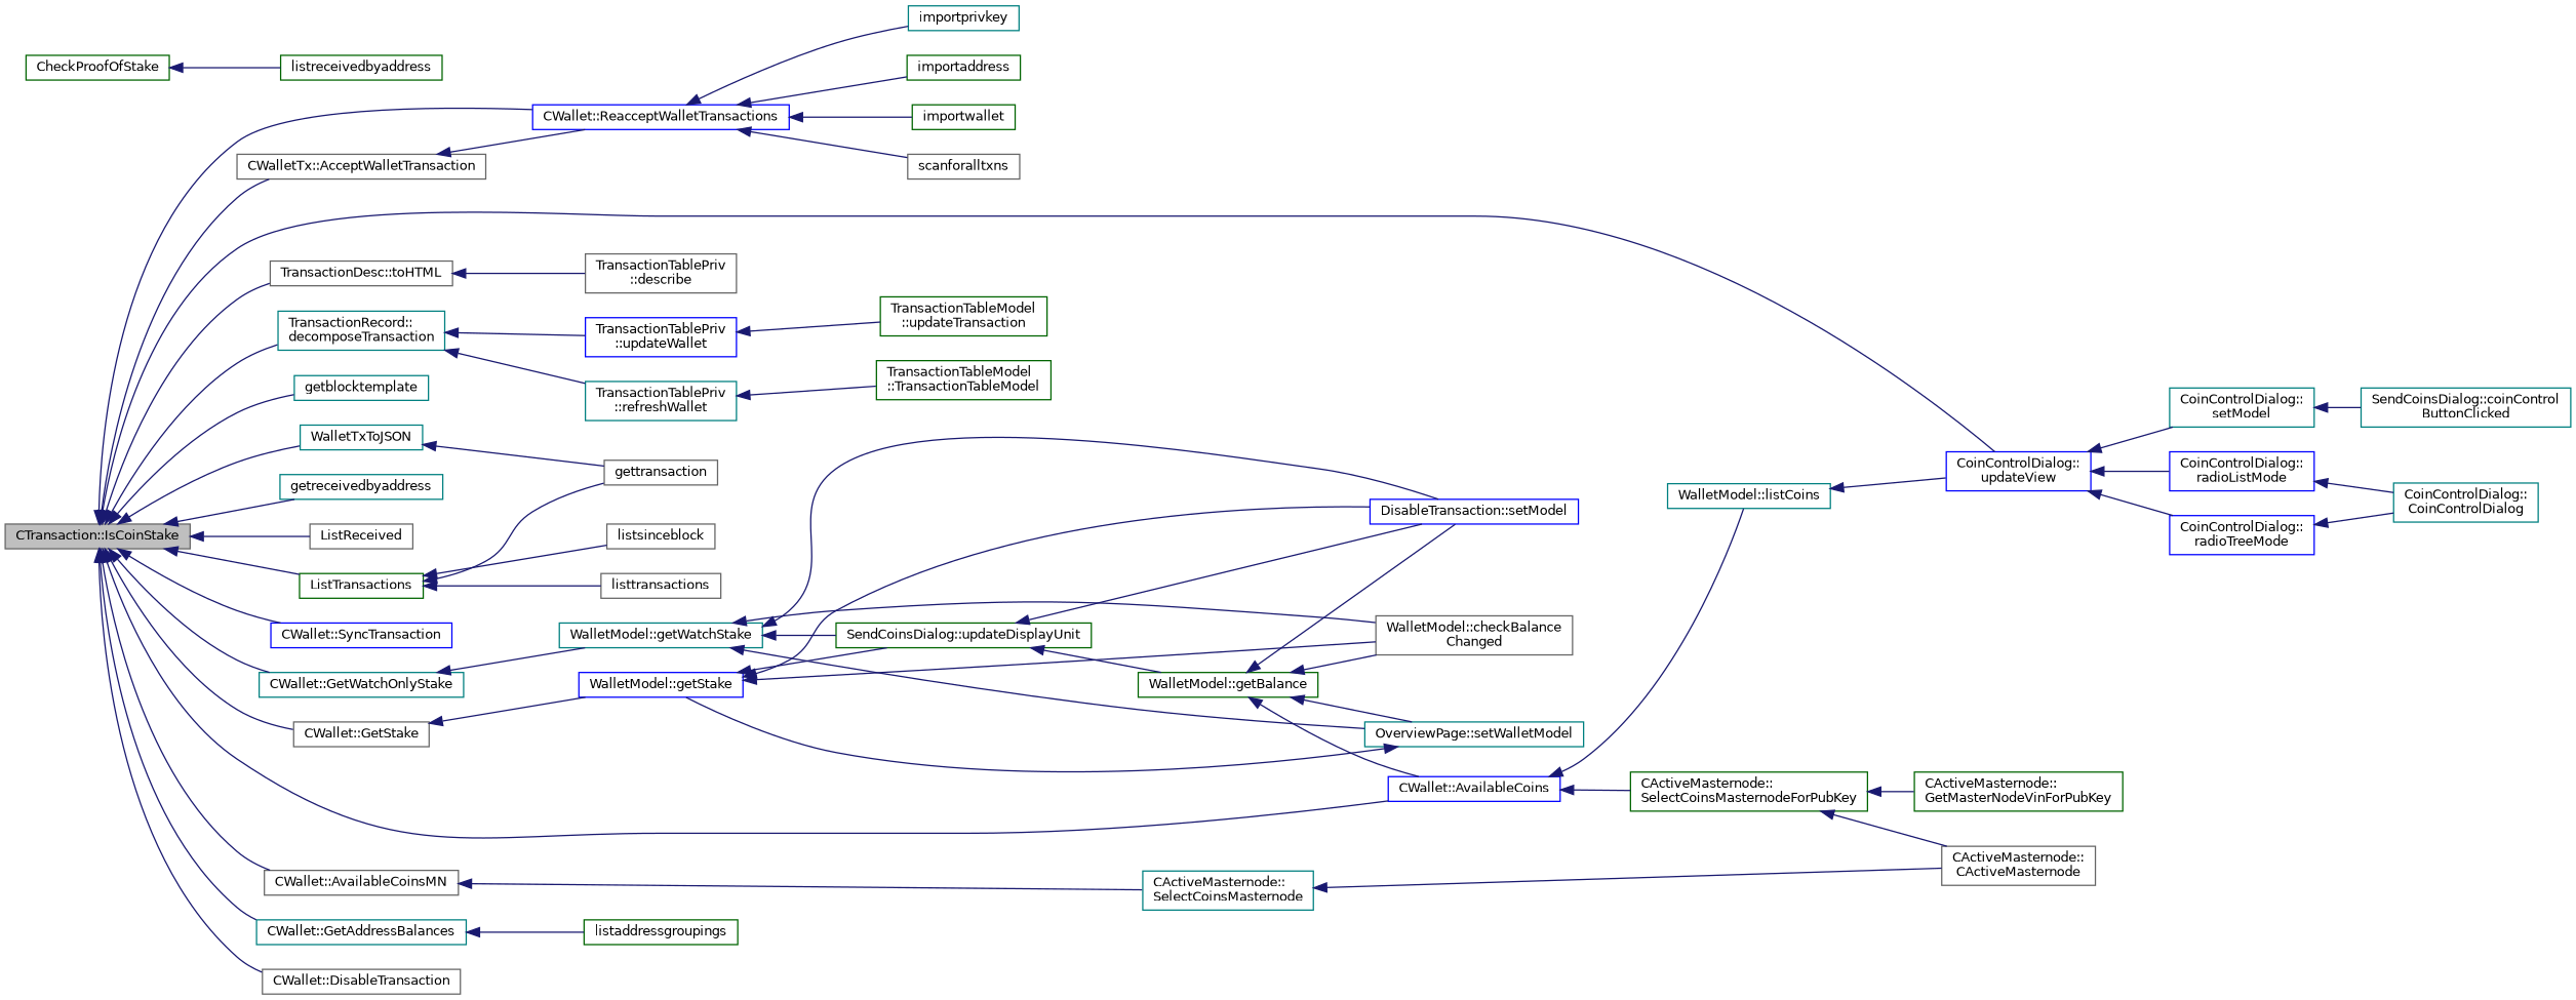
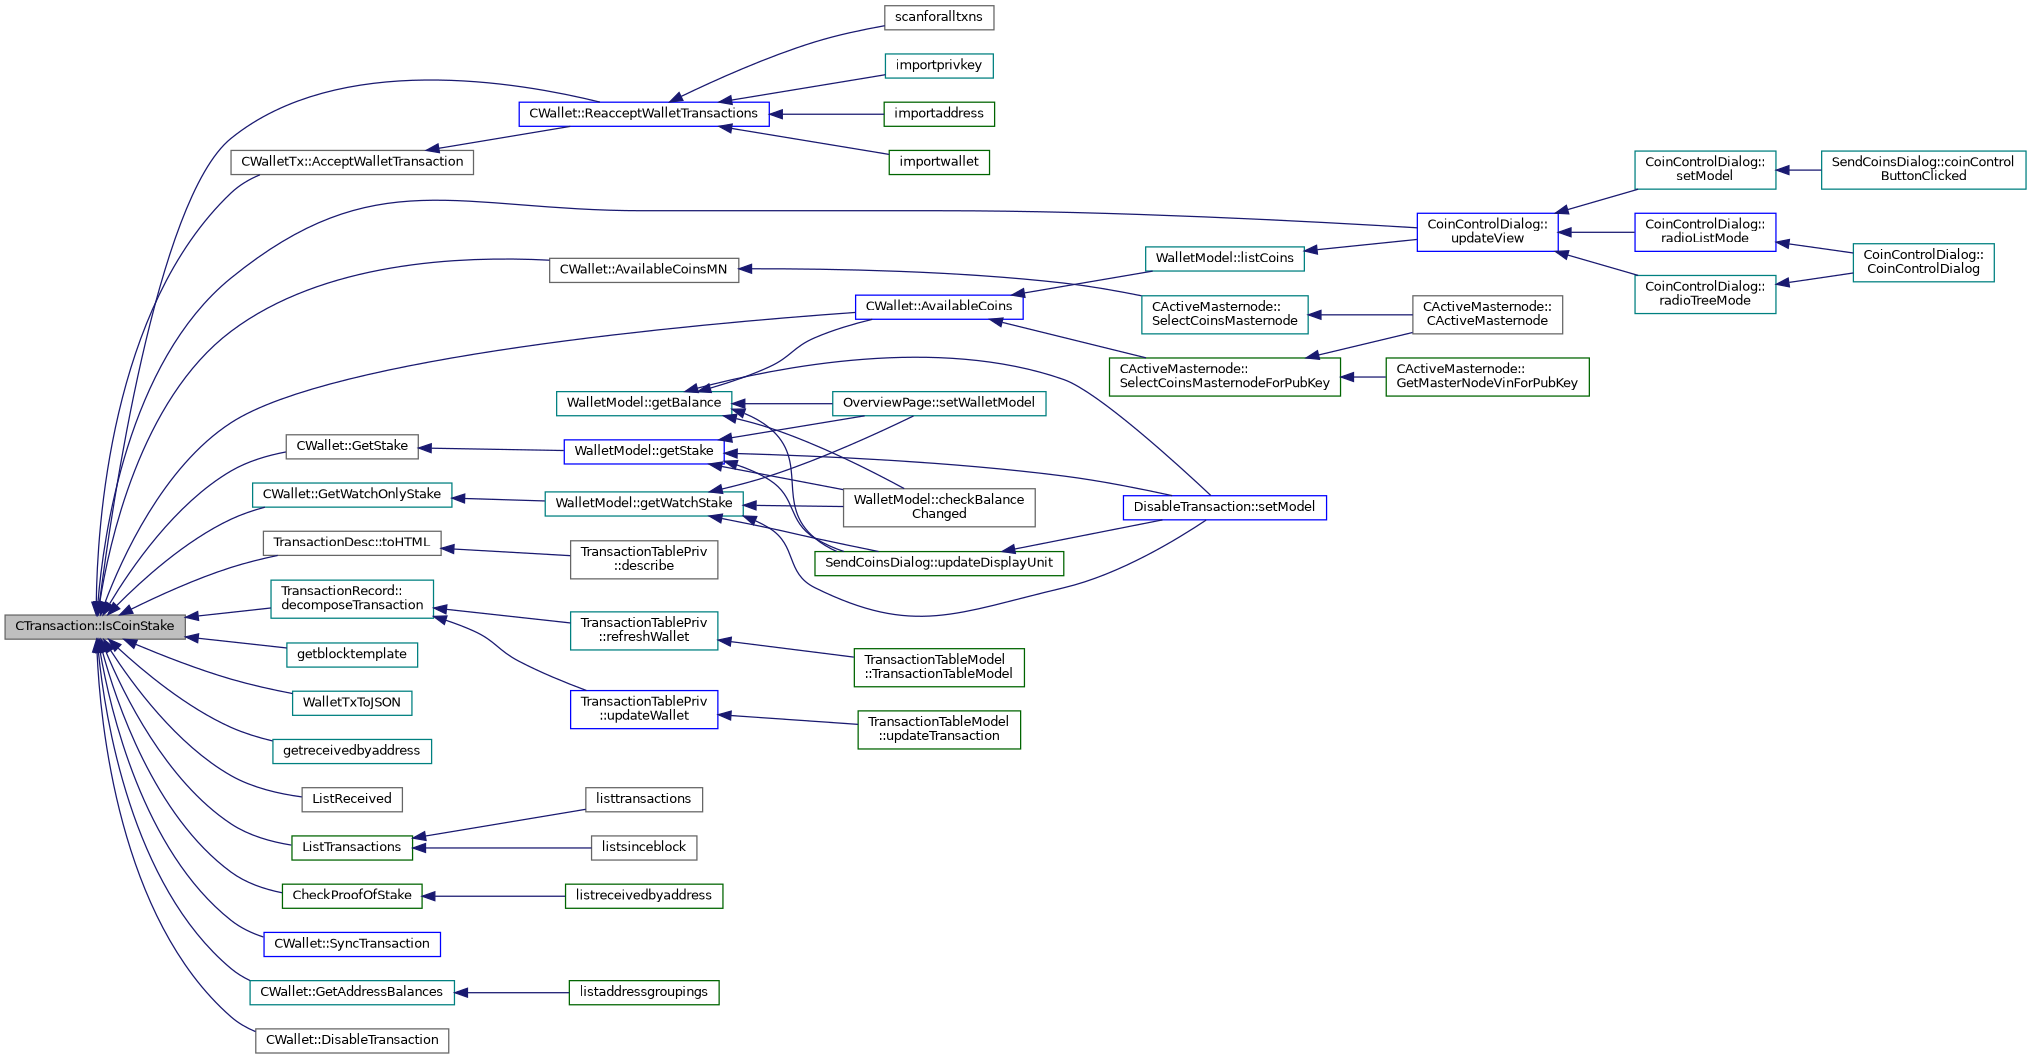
  digraph {
    rankdir=LR
    node [color=teal fillcolor=white fontname=Helvetica fontsize=10 shape=record style=filled]
    edge [color=midnightblue dir=back fontname=Helvetica fontsize=10 labelfontname=Helvetica labelfontsize=10 style=solid]
    n1 [color=gray40 fillcolor=grey75 fontcolor=black height=0.2 label="CTransaction::IsCoinStake" width=0.4]
    n2 [color=gray40 height=0.2 label="CWalletTx::AcceptWalletTransaction" width=0.4]
    n3 [color=blue height=0.2 label="CWallet::ReacceptWalletTransactions" width=0.4]
    n4 [color=blue height=0.2 label="CoinControlDialog::\lupdateView" width=0.4]
    n5 [color=gray40 height=0.2 label="TransactionDesc::toHTML" width=0.4]
    n6 [height=0.2 label="TransactionRecord::\ldecomposeTransaction" width=0.4]
    n7 [height=0.2 label=getblocktemplate width=0.4]
    n8 [height=0.2 label=WalletTxToJSON width=0.4]
    n9 [height=0.2 label=getreceivedbyaddress width=0.4]
    n10 [color=gray40 height=0.2 label=ListReceived width=0.4]
    n11 [color=darkgreen height=0.2 label=ListTransactions width=0.4]
    n12 [color=darkgreen height=0.2 label=CheckProofOfStake width=0.4]
    n13 [color=blue height=0.2 label="CWallet::SyncTransaction" width=0.4]
    n14 [color=gray40 height=0.2 label="CWallet::GetStake" width=0.4]
    n15 [height=0.2 label="CWallet::GetWatchOnlyStake" width=0.4]
    n16 [color=blue height=0.2 label="CWallet::AvailableCoins" width=0.4]
    n17 [color=gray40 height=0.2 label="CWallet::AvailableCoinsMN" width=0.4]
    n18 [height=0.2 label="CWallet::GetAddressBalances" width=0.4]
    n19 [color=gray40 height=0.2 label="CWallet::DisableTransaction" width=0.4]
    n20 [height=0.2 label=importprivkey width=0.4]
    n21 [color=darkgreen height=0.2 label=importaddress width=0.4]
    n22 [color=darkgreen height=0.2 label=importwallet width=0.4]
    n23 [color=gray40 height=0.2 label=scanforalltxns width=0.4]
    n24 [height=0.2 label="CoinControlDialog::\lsetModel" width=0.4]
-   n25 [color=blue height=0.2 label="CoinControlDialog::\lradioTreeMode" width=0.4]
+   n25 [height=0.2 label="CoinControlDialog::\lradioTreeMode" width=0.4]
    n26 [color=blue height=0.2 label="CoinControlDialog::\lradioListMode" width=0.4]
    n27 [color=gray40 height=0.2 label="TransactionTablePriv\l::describe" width=0.4]
    n28 [height=0.2 label="TransactionTablePriv\l::refreshWallet" width=0.4]
    n29 [color=blue height=0.2 label="TransactionTablePriv\l::updateWallet" width=0.4]
-   n30 [color=gray40 height=0.2 label=gettransaction width=0.4]
    n31 [color=gray40 height=0.2 label=listtransactions width=0.4]
    n32 [color=gray40 height=0.2 label=listsinceblock width=0.4]
    n33 [color=darkgreen height=0.2 label=listreceivedbyaddress width=0.4]
    n34 [color=blue height=0.2 label="WalletModel::getStake" width=0.4]
    n35 [height=0.2 label="WalletModel::getWatchStake" width=0.4]
    n36 [color=darkgreen height=0.2 label="CActiveMasternode::\lSelectCoinsMasternodeForPubKey" width=0.4]
    n37 [height=0.2 label="WalletModel::listCoins" width=0.4]
    n38 [height=0.2 label="CActiveMasternode::\lSelectCoinsMasternode" width=0.4]
    n39 [color=darkgreen height=0.2 label=listaddressgroupings width=0.4]
    n40 [height=0.2 label="SendCoinsDialog::coinControl\lButtonClicked" width=0.4]
    n41 [height=0.2 label="CoinControlDialog::\lCoinControlDialog" width=0.4]
    n42 [color=darkgreen height=0.2 label="TransactionTableModel\l::TransactionTableModel" width=0.4]
    n43 [color=darkgreen height=0.2 label="TransactionTableModel\l::updateTransaction" width=0.4]
    n44 [height=0.2 label="OverviewPage::setWalletModel" width=0.4]
    n45 [color=blue height=0.2 label="DisableTransaction::setModel" width=0.4]
    n46 [color=darkgreen height=0.2 label="SendCoinsDialog::updateDisplayUnit" width=0.4]
    n47 [color=gray40 height=0.2 label="WalletModel::checkBalance\lChanged" width=0.4]
    n48 [color=darkgreen height=0.2 label="CActiveMasternode::\lGetMasterNodeVinForPubKey" width=0.4]
    n49 [color=gray40 height=0.2 label="CActiveMasternode::\lCActiveMasternode" width=0.4]
-   n50 [color=darkgreen height=0.2 label="WalletModel::getBalance" width=0.4]
+   n50 [height=0.2 label="WalletModel::getBalance" width=0.4]
    n1 -> n2
    n1 -> n3
    n1 -> n4
    n1 -> n5
    n1 -> n6
    n1 -> n7
    n1 -> n8
    n1 -> n9
    n1 -> n10
    n1 -> n11
+   n1 -> n12
    n1 -> n13
    n1 -> n14
    n1 -> n15
    n1 -> n16
    n1 -> n17
    n1 -> n18
    n1 -> n19
    n2 -> n3
    n3 -> n20
    n3 -> n21
    n3 -> n22
    n3 -> n23
    n4 -> n24
    n4 -> n25
    n4 -> n26
    n5 -> n27
    n6 -> n28
    n6 -> n29
-   n8 -> n30
-   n11 -> n30
    n11 -> n31
    n11 -> n32
    n12 -> n33
    n14 -> n34
    n15 -> n35
    n16 -> n36
    n16 -> n37
    n17 -> n38
    n18 -> n39
    n24 -> n40
    n25 -> n41
    n26 -> n41
    n28 -> n42
    n29 -> n43
-   n44 -> n34
+   n34 -> n44
    n34 -> n45
    n34 -> n46
    n34 -> n47
    n35 -> n44
    n35 -> n45
    n35 -> n46
    n35 -> n47
    n36 -> n48
    n36 -> n49
    n37 -> n4
    n38 -> n49
    n46 -> n45
    n50 -> n16
    n50 -> n44
    n50 -> n45
-   n46 -> n50
+   n50 -> n46
    n50 -> n47
  }
